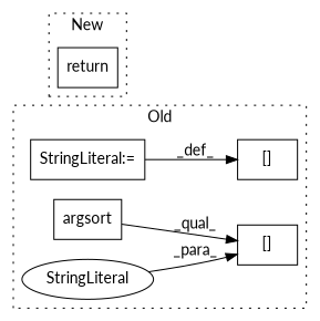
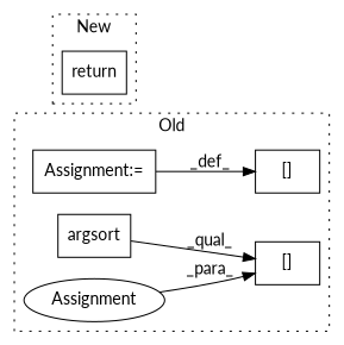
  digraph {
    fontname=Lato
    rankdir=LR
    node [a=2 fontname=Lato shape=box]
    edge [fontname=Lato]
    n1 [a=32 l="8,1" label=argsort s="1779,1791"]
-   n2 [a=7 l=1 label="StringLiteral:=" s=1772]
+   n2 [a=7 l=1 label="Assignment:=" s=1772]
    n3 [l="20,1" label="[]" s="1773,1811"]
-   n4 [a=45 l=18 label=StringLiteral s=1793 shape=ellipse]
+   n4 [a=45 l=18 label=Assignment s=1793 shape=ellipse]
    n5 [l="7,1" label="[]" s="1763,1771"]
    n6 [a=41 l=7 label=return s=2186]
    subgraph cluster_1 {
      label=Old
      style=dotted
      n1
      n2
      n3
      n4
      n5
    }
    subgraph cluster_2 {
      label=New
      style=dotted
      n6
    }
    n1 -> n3 [label=_qual_]
    n2 -> n5 [label=_def_]
    n4 -> n3 [label=_para_]
  }
